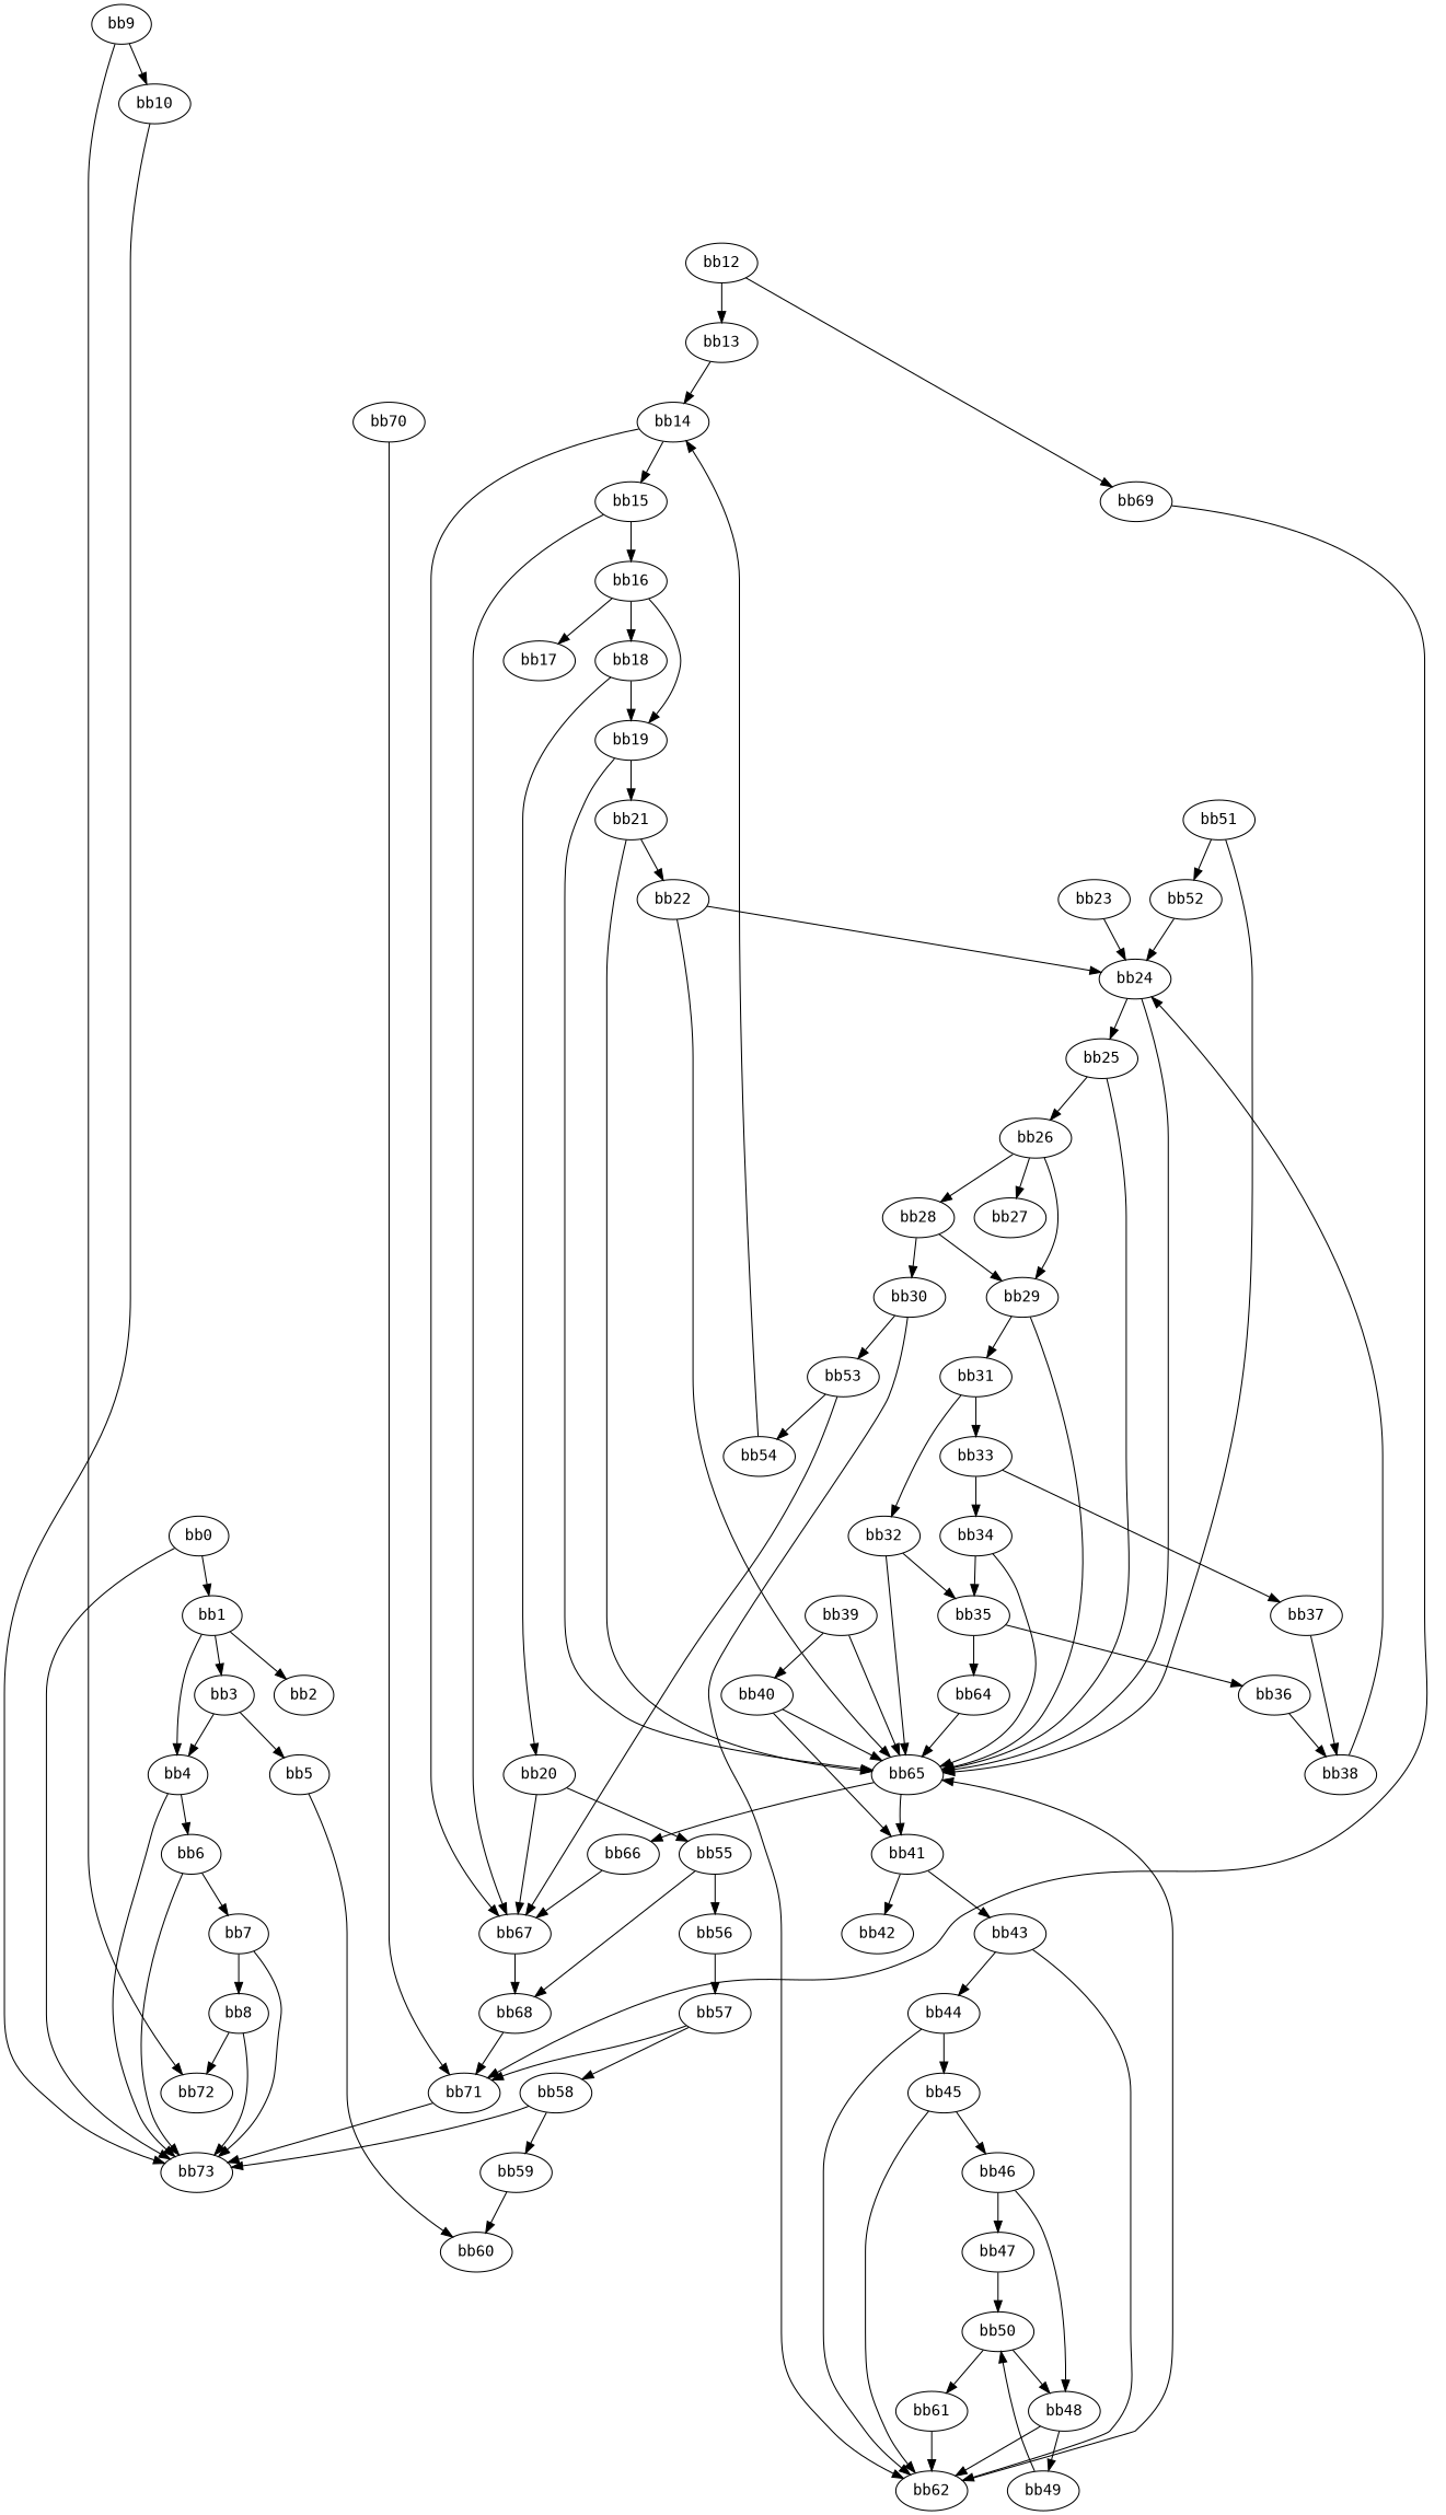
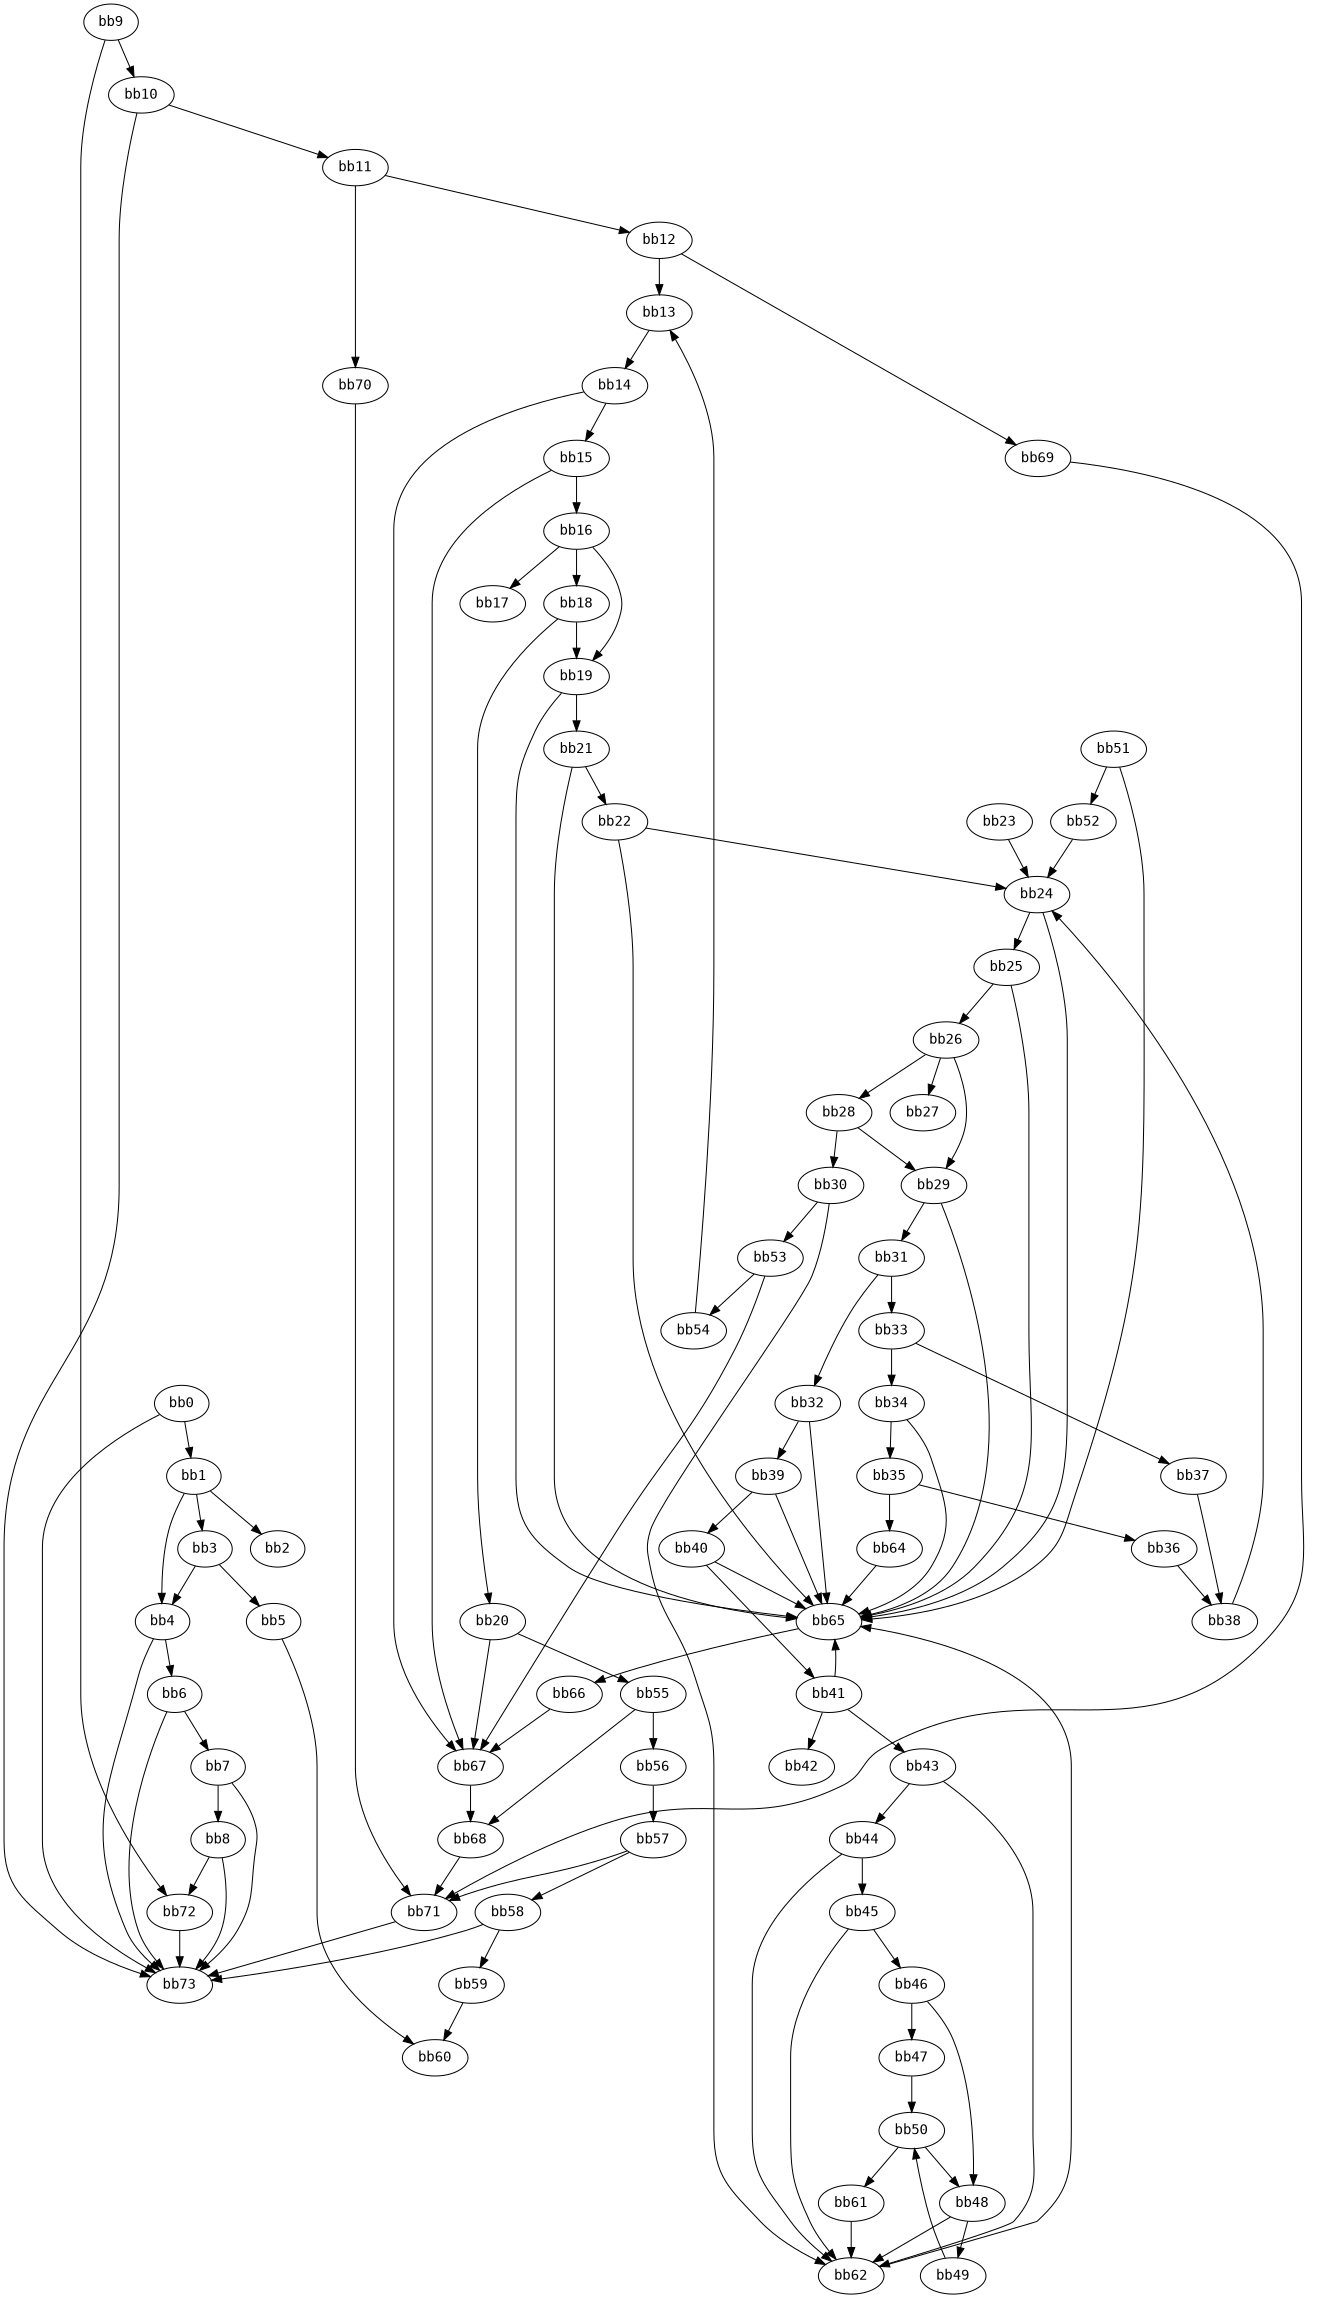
  digraph {
    fontname="DejaVu Sans Mono"
    node [fontname="DejaVu Sans Mono"]
    edge [fontname="DejaVu Sans Mono"]
    n1 [label="bb0\l"]
    n2 [label="bb1\l"]
    n3 [label="bb73\l"]
    n4 [label="bb2\l"]
    n5 [label="bb3\l"]
    n6 [label="bb4\l"]
    n7 [label="bb5\l"]
    n8 [label="bb6\l"]
    n9 [label="bb60\l"]
    n10 [label="bb7\l"]
    n11 [label="bb8\l"]
    n12 [label="bb72\l"]
    n13 [label="bb9\l"]
    n14 [label="bb10\l"]
+   n15 [label="bb11\l"]
    n16 [label="bb12\l"]
    n17 [label="bb70\l"]
    n18 [label="bb71\l"]
    n19 [label="bb13\l"]
    n20 [label="bb69\l"]
    n21 [label="bb14\l"]
    n22 [label="bb15\l"]
    n23 [label="bb67\l"]
    n24 [label="bb16\l"]
    n25 [label="bb68\l"]
    n26 [label="bb17\l"]
    n27 [label="bb18\l"]
    n28 [label="bb19\l"]
    n29 [label="bb20\l"]
    n30 [label="bb21\l"]
    n31 [label="bb65\l"]
    n32 [label="bb55\l"]
    n33 [label="bb22\l"]
    n34 [label="bb66\l"]
    n35 [label="bb56\l"]
    n36 [label="bb24\l"]
    n37 [label="bb23\l"]
    n38 [label="bb25\l"]
    n39 [label="bb26\l"]
    n40 [label="bb27\l"]
    n41 [label="bb28\l"]
    n42 [label="bb29\l"]
    n43 [label="bb30\l"]
    n44 [label="bb31\l"]
    n45 [label="bb53\l"]
    n46 [label="bb62\l"]
    n47 [label="bb32\l"]
    n48 [label="bb33\l"]
    n49 [label="bb54\l"]
    n50 [label="bb39\l"]
    n51 [label="bb34\l"]
    n52 [label="bb37\l"]
    n53 [label="bb40\l"]
    n54 [label="bb35\l"]
    n55 [label="bb38\l"]
    n56 [label="bb36\l"]
    n57 [label="bb64\l"]
    n58 [label="bb41\l"]
    n59 [label="bb42\l"]
    n60 [label="bb43\l"]
    n61 [label="bb44\l"]
    n62 [label="bb45\l"]
    n63 [label="bb46\l"]
    n64 [label="bb47\l"]
    n65 [label="bb48\l"]
    n66 [label="bb50\l"]
    n67 [label="bb49\l"]
    n68 [label="bb61\l"]
    n69 [label="bb51\l"]
    n70 [label="bb52\l"]
    n71 [label="bb57\l"]
    n72 [label="bb58\l"]
    n73 [label="bb59\l"]
    n1 -> n2
    n1 -> n3
    n2 -> n4
    n2 -> n5
    n2 -> n6
    n5 -> n6
    n5 -> n7
    n6 -> n3
    n6 -> n8
    n7 -> n9
    n8 -> n3
    n8 -> n10
    n10 -> n3
    n10 -> n11
    n11 -> n3
    n11 -> n12
+   n12 -> n3
    n13 -> n12
    n13 -> n14
    n14 -> n3
+   n14 -> n15
+   n15 -> n16
+   n15 -> n17
    n16 -> n19
    n16 -> n20
    n17 -> n18
    n18 -> n3
    n19 -> n21
    n20 -> n18
    n21 -> n22
    n21 -> n23
    n22 -> n23
    n22 -> n24
    n23 -> n25
    n24 -> n26
    n24 -> n27
    n24 -> n28
    n25 -> n18
    n27 -> n28
    n27 -> n29
    n28 -> n30
    n28 -> n31
    n29 -> n23
    n29 -> n32
    n30 -> n31
    n30 -> n33
    n31 -> n34
    n32 -> n25
    n32 -> n35
    n33 -> n31
    n33 -> n36
    n34 -> n23
    n35 -> n71
    n36 -> n31
    n36 -> n38
    n37 -> n36
    n38 -> n31
    n38 -> n39
    n39 -> n40
    n39 -> n41
    n39 -> n42
    n41 -> n42
    n41 -> n43
    n42 -> n31
    n42 -> n44
    n43 -> n45
    n43 -> n46
    n44 -> n47
    n44 -> n48
    n45 -> n23
    n45 -> n49
    n46 -> n31
    n47 -> n31
-   n47 -> n54
+   n47 -> n50
    n48 -> n51
    n48 -> n52
-   n49 -> n21
+   n49 -> n19
    n50 -> n31
    n50 -> n53
    n51 -> n31
    n51 -> n54
    n52 -> n55
    n53 -> n31
    n53 -> n58
    n54 -> n56
    n54 -> n57
    n55 -> n36
    n56 -> n55
    n57 -> n31
-   n31 -> n58
+   n58 -> n31
    n58 -> n59
    n58 -> n60
    n60 -> n46
    n60 -> n61
    n61 -> n46
    n61 -> n62
    n62 -> n46
    n62 -> n63
    n63 -> n64
    n63 -> n65
    n64 -> n66
    n65 -> n46
    n65 -> n67
    n66 -> n65
    n66 -> n68
    n67 -> n66
    n68 -> n46
    n69 -> n31
    n69 -> n70
    n70 -> n36
    n71 -> n18
    n71 -> n72
    n72 -> n3
    n72 -> n73
    n73 -> n9
  }
